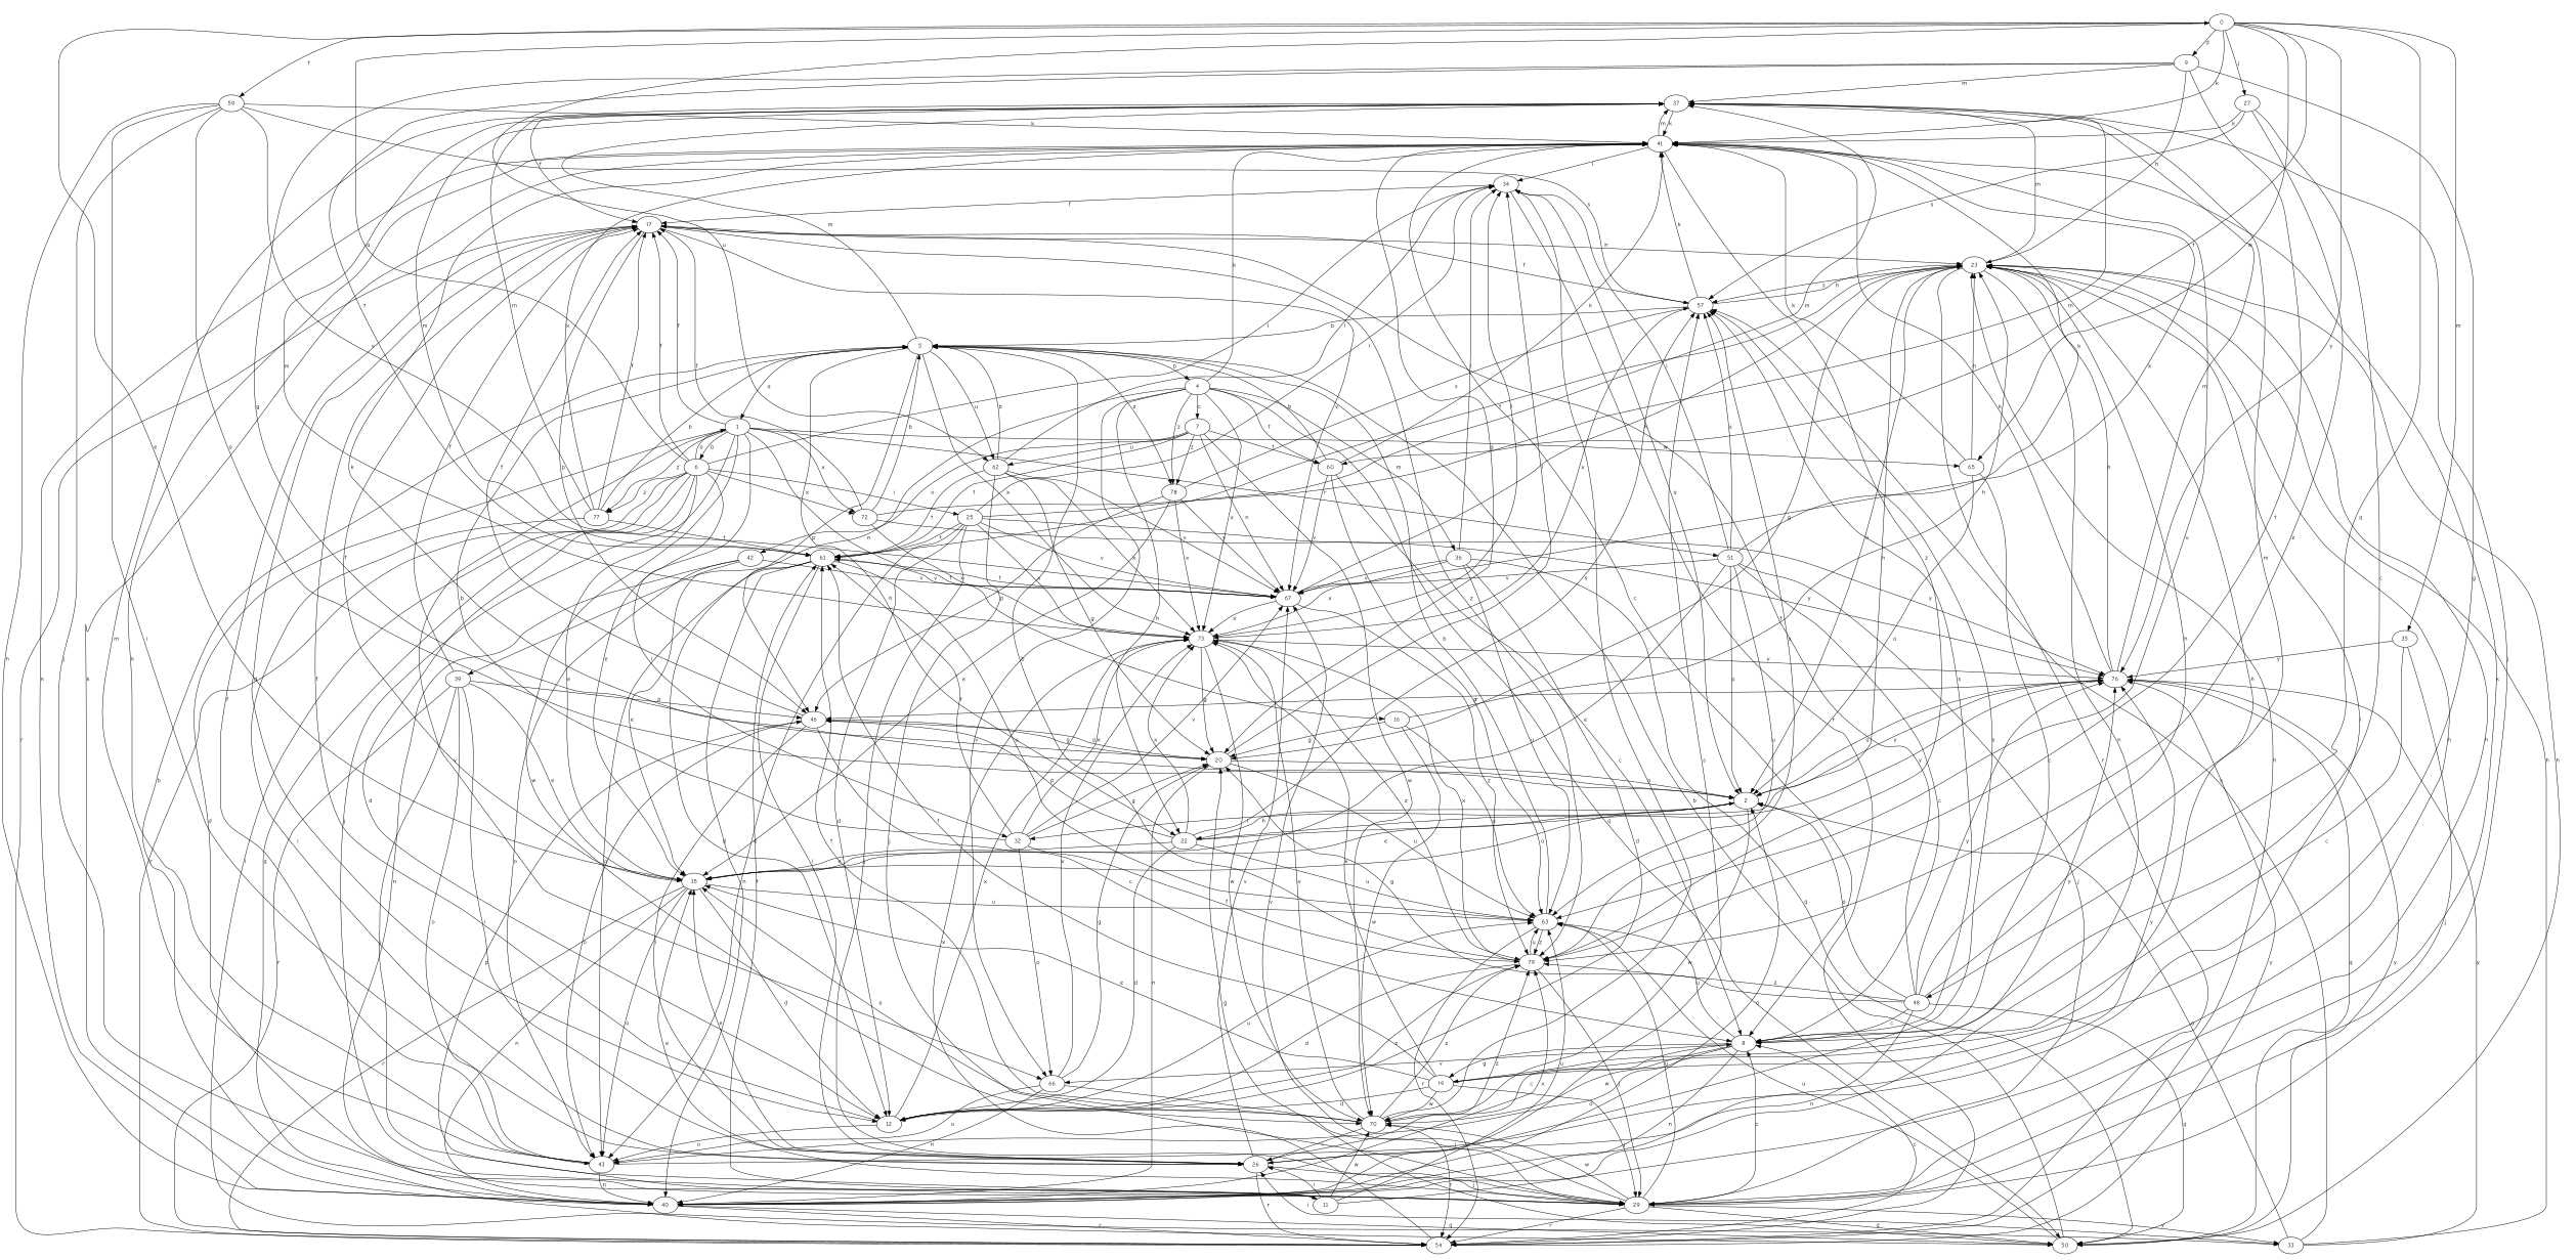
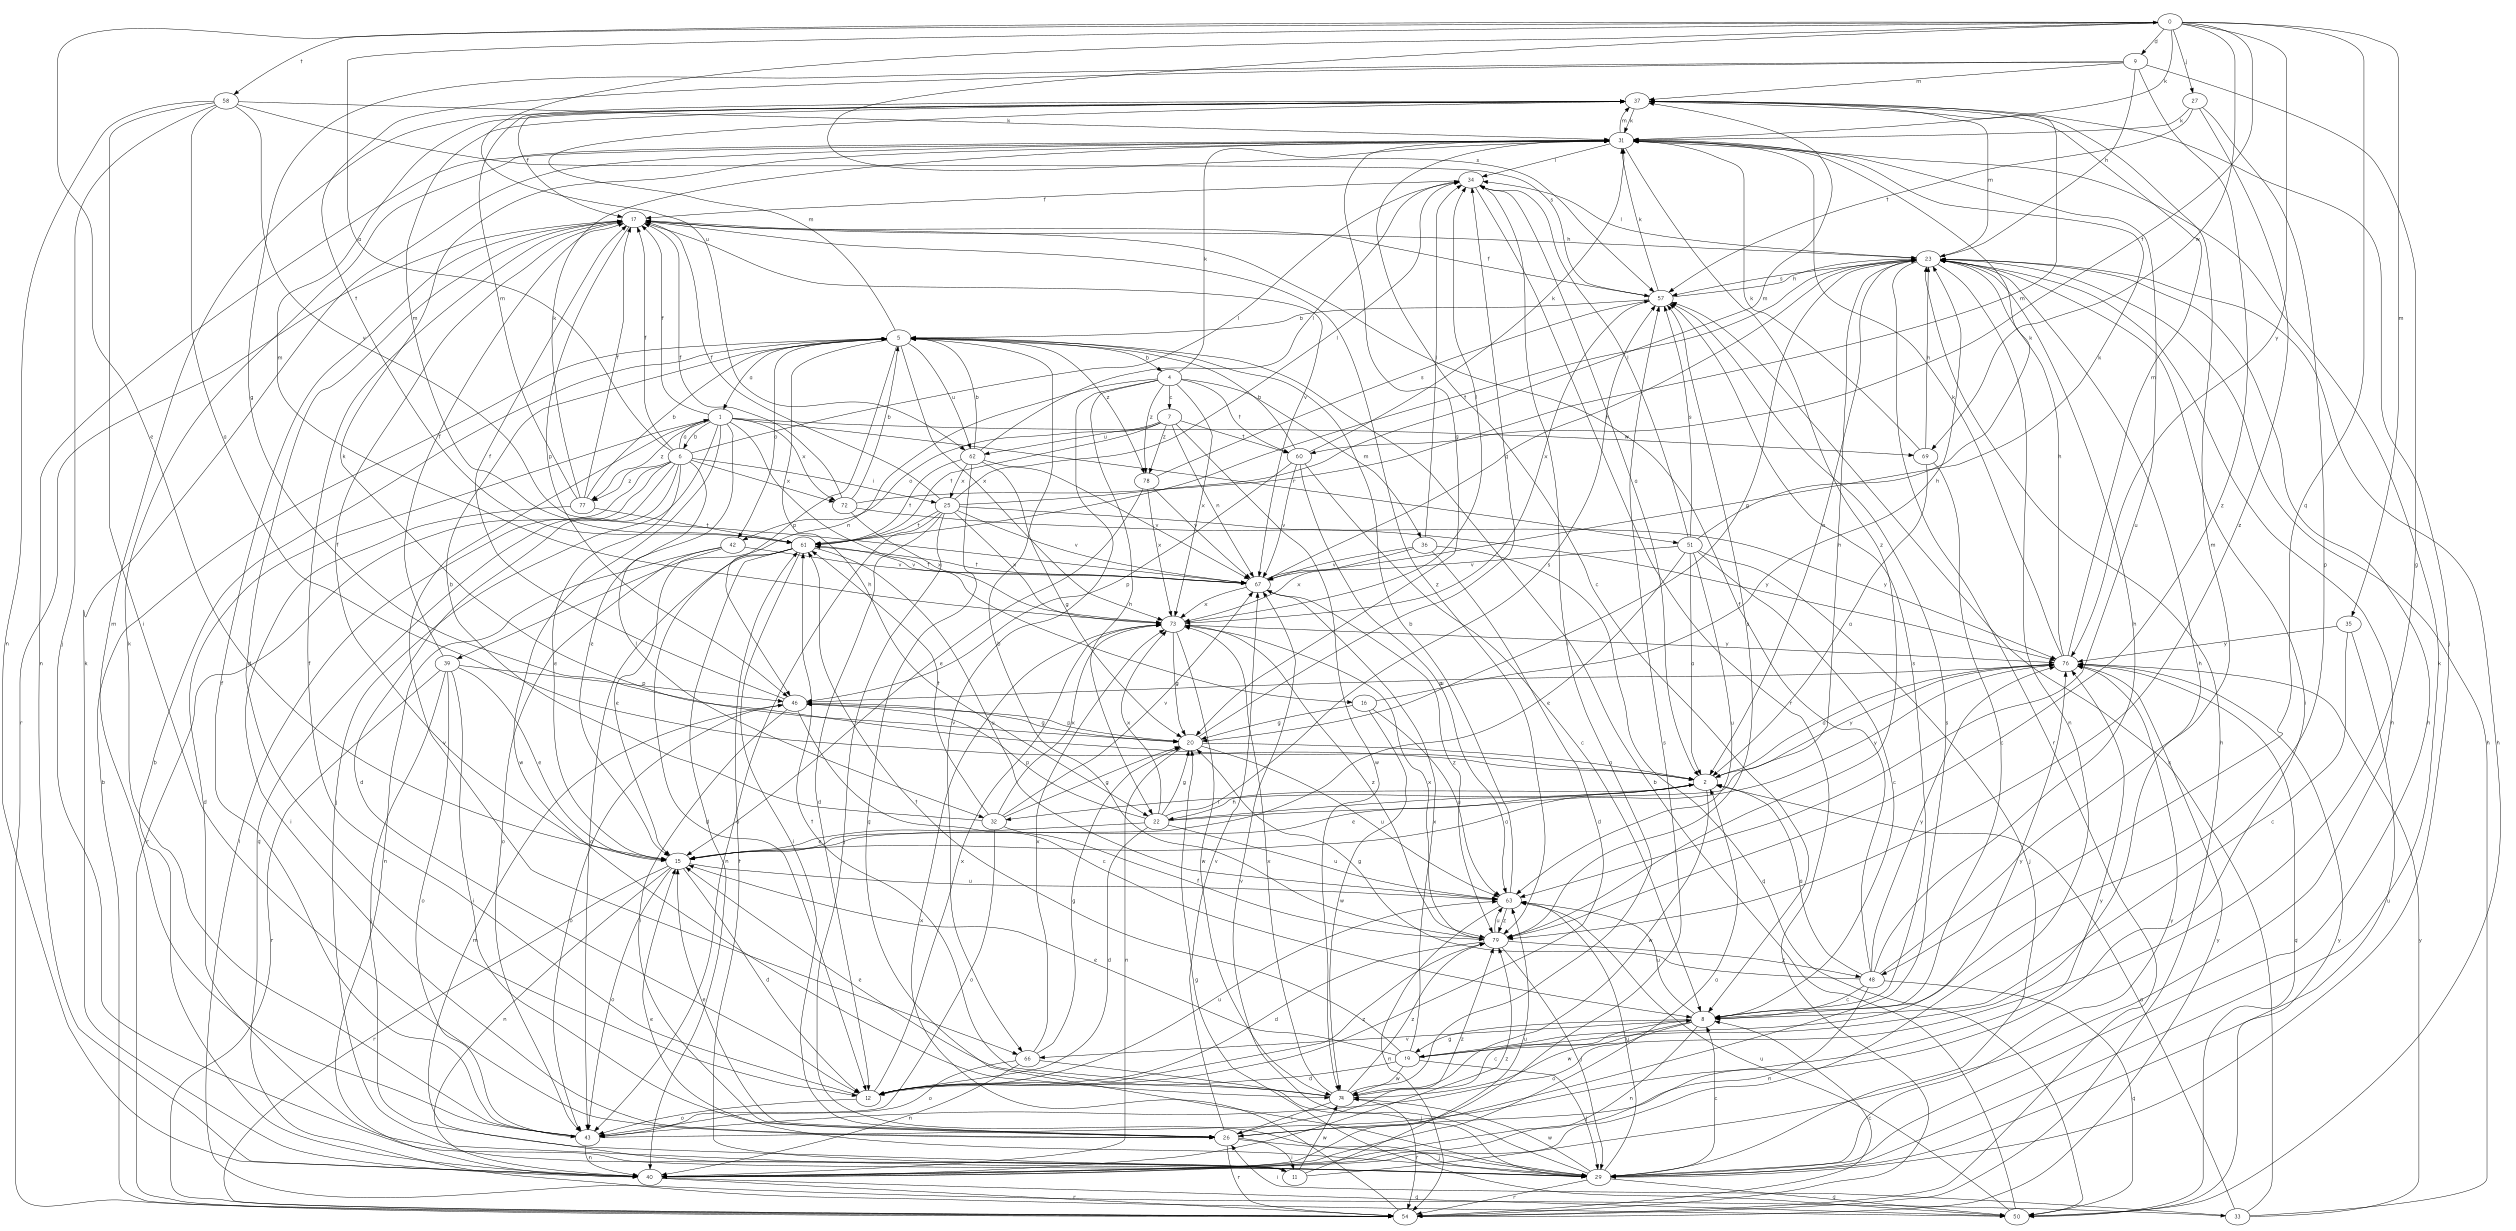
  strict digraph {
    fontname="Comic Neue"
    node [fontname="Comic Neue"]
    edge [fontname="Comic Neue"]
    0
    9
    15
    27
-   31 [label=41]
+   31
    35
    48
    57
-   58 [label=59]
+   58
    60
    62
-   69 [label=65]
+   69
    76
    37
    61
    19
    20
    23
    79
    17
    2
    12
    54
    40
    43
    63
    8
    34
    29
    50
    73
    5
    26
    67
    46
    1
    n37 [label=6]
    11
    16
    51
    66
-   70
+   70 [label=74]
    72
    77
    32
    25
    33
    22
    4
    7
    36
    39
    78
    42
    0 -> 9 [label=d]
    0 -> 15 [label=e]
    0 -> 27 [label=j]
    0 -> 31 [label=k]
    0 -> 35 [label=m]
    0 -> 48 [label=q]
+   0 -> 57 [label=s]
    0 -> 58 [label=t]
    0 -> 60 [label=t]
    0 -> 62 [label=u]
    0 -> 69 [label=w]
    0 -> 76 [label=y]
    9 -> 37 [label=m]
    9 -> 61 [label=t]
    9 -> 19 [label=g]
    9 -> 20 [label=g]
    9 -> 23 [label=h]
-   9 -> 79 [label=t]
+   9 -> 79 [label=z]
    15 -> 17 [label=f]
    15 -> 2 [label=a]
    15 -> 12 [label=d]
    15 -> 54 [label=r]
    15 -> 40 [label=n]
    15 -> 43 [label=o]
    15 -> 63 [label=u]
    27 -> 31 [label=k]
-   27 -> 57 [label=s]
+   27 -> 57 [label=t]
    27 -> 79 [label=z]
-   27 -> 8 [label=c]
+   27 -> 8 [label=p]
    31 -> 37 [label=m]
    31 -> 20 [label=g]
    31 -> 79 [label=z]
    31 -> 40 [label=n]
    31 -> 63 [label=u]
    31 -> 8 [label=c]
    31 -> 34 [label=l]
    35 -> 76 [label=y]
    35 -> 8 [label=c]
-   35 -> 29 [label=j]
+   35 -> 29 [label=u]
    48 -> 76 [label=y]
    48 -> 37 [label=m]
    48 -> 20 [label=g]
    48 -> 23 [label=h]
-   48 -> 79 [label=z]
+   79 -> 48 [label=z]
    48 -> 17 [label=f]
    48 -> 2 [label=a]
    48 -> 40 [label=n]
    48 -> 8 [label=c]
    48 -> 50 [label=q]
    57 -> 31 [label=k]
    57 -> 23 [label=h]
    57 -> 17 [label=f]
    57 -> 73 [label=x]
    57 -> 5 [label=b]
    58 -> 31 [label=k]
    58 -> 57 [label=s]
    58 -> 2 [label=a]
    58 -> 40 [label=n]
    58 -> 29 [label=j]
    58 -> 26 [label=i]
    58 -> 67 [label=v]
    60 -> 31 [label=k]
-   60 -> 63 [label=r]
+   60 -> 63 [label=u]
    60 -> 8 [label=c]
    60 -> 5 [label=b]
    60 -> 67 [label=v]
-   78 -> 46 [label=p]
+   60 -> 46 [label=p]
    62 -> 61 [label=t]
    62 -> 20 [label=g]
    62 -> 34 [label=l]
-   62 -> 29 [label=j]
-   62 -> 73 [label=x]
+   62 -> 29 [label=q]
+   62 -> 25 [label=x]
    62 -> 5 [label=b]
    62 -> 67 [label=v]
    69 -> 31 [label=k]
    69 -> 23 [label=h]
    69 -> 2 [label=a]
    69 -> 8 [label=c]
    76 -> 31 [label=k]
    76 -> 37 [label=m]
    76 -> 23 [label=h]
    76 -> 2 [label=a]
    76 -> 50 [label=q]
    76 -> 46 [label=p]
    37 -> 31 [label=k]
    37 -> 17 [label=f]
    37 -> 29 [label=j]
    61 -> 37 [label=m]
    61 -> 12 [label=d]
    61 -> 40 [label=n]
    61 -> 43 [label=o]
    61 -> 63 [label=u]
    61 -> 26 [label=i]
    61 -> 67 [label=v]
    19 -> 15 [label=e]
    19 -> 76 [label=y]
    19 -> 61 [label=t]
    19 -> 23 [label=h]
    19 -> 12 [label=d]
    19 -> 29 [label=j]
-   19 -> 73 [label=x]
+   19 -> 67 [label=x]
    19 -> 70 [label=w]
    20 -> 2 [label=a]
    20 -> 40 [label=n]
    20 -> 63 [label=u]
-   20 -> 34 [label=l]
+   20 -> 34 [label=q]
    20 -> 46 [label=p]
    23 -> 57 [label=s]
    23 -> 37 [label=m]
    23 -> 61 [label=t]
    23 -> 20 [label=g]
    23 -> 2 [label=a]
    23 -> 54 [label=r]
    23 -> 40 [label=n]
+   23 -> 34 [label=l]
    23 -> 26 [label=i]
    79 -> 57 [label=s]
    79 -> 12 [label=d]
    79 -> 63 [label=u]
    79 -> 29 [label=j]
    79 -> 73 [label=x]
    79 -> 5 [label=b]
    17 -> 23 [label=h]
    17 -> 79 [label=z]
    17 -> 12 [label=d]
    17 -> 54 [label=r]
    17 -> 67 [label=v]
    17 -> 46 [label=p]
    2 -> 15 [label=e]
    2 -> 31 [label=k]
    2 -> 76 [label=y]
    2 -> 70 [label=w]
    2 -> 32 [label=l]
    2 -> 22 [label=h]
    12 -> 79 [label=z]
    12 -> 17 [label=f]
    12 -> 43 [label=o]
    12 -> 63 [label=u]
    12 -> 73 [label=x]
    54 -> 76 [label=y]
    54 -> 23 [label=h]
    54 -> 8 [label=c]
    54 -> 73 [label=x]
+   54 -> 5 [label=b]
    40 -> 31 [label=k]
    40 -> 57 [label=s]
-   40 -> 79 [label=x]
+   40 -> 79 [label=z]
    40 -> 2 [label=a]
    40 -> 54 [label=r]
    40 -> 50 [label=q]
    40 -> 5 [label=b]
    43 -> 31 [label=k]
    43 -> 76 [label=y]
    43 -> 37 [label=m]
    43 -> 17 [label=f]
    43 -> 40 [label=n]
    63 -> 79 [label=z]
-   63 -> 54 [label=r]
+   63 -> 54 [label=n]
    63 -> 5 [label=b]
    8 -> 57 [label=s]
    8 -> 19 [label=g]
    8 -> 40 [label=n]
    8 -> 43 [label=o]
    8 -> 63 [label=u]
    8 -> 66 [label=v]
    8 -> 70 [label=w]
    34 -> 17 [label=f]
    34 -> 2 [label=a]
    34 -> 54 [label=r]
    29 -> 15 [label=e]
    29 -> 31 [label=k]
-   29 -> 33 [label=y]
+   29 -> 76 [label=y]
    29 -> 23 [label=h]
    29 -> 54 [label=r]
    29 -> 63 [label=u]
    29 -> 8 [label=c]
    29 -> 50 [label=q]
    29 -> 67 [label=v]
    29 -> 70 [label=w]
    50 -> 76 [label=y]
    50 -> 20 [label=g]
    50 -> 23 [label=h]
    50 -> 63 [label=u]
    50 -> 5 [label=b]
    73 -> 76 [label=y]
    73 -> 37 [label=m]
    73 -> 20 [label=g]
    73 -> 79 [label=z]
    73 -> 34 [label=l]
    73 -> 70 [label=w]
    5 -> 62 [label=u]
    5 -> 37 [label=m]
    5 -> 73 [label=x]
    5 -> 46 [label=p]
    5 -> 1 [label=a]
    5 -> 22 [label=h]
    5 -> 4 [label=b]
    5 -> 78 [label=z]
+   5 -> 42 [label=o]
    26 -> 15 [label=e]
    26 -> 57 [label=s]
    26 -> 79 [label=z]
    26 -> 54 [label=r]
    26 -> 29 [label=j]
    26 -> 67 [label=v]
    67 -> 31 [label=k]
    67 -> 61 [label=t]
    67 -> 23 [label=h]
    67 -> 79 [label=z]
    67 -> 73 [label=x]
    46 -> 20 [label=g]
    46 -> 17 [label=f]
    46 -> 43 [label=o]
    46 -> 8 [label=c]
    46 -> 26 [label=i]
    1 -> 15 [label=e]
    1 -> 69 [label=w]
    1 -> 17 [label=f]
    1 -> 29 [label=j]
    1 -> n37 [label=b]
    1 -> 11 [label=d]
    1 -> 16 [label=f]
    1 -> 51 [label=r]
    1 -> 66 [label=v]
    1 -> 70 [label=w]
    1 -> 72 [label=x]
    1 -> 77 [label=z]
    n37 -> 0 [label=a]
    n37 -> 15 [label=e]
    n37 -> 17 [label=f]
    n37 -> 12 [label=d]
    n37 -> 54 [label=r]
    n37 -> 34 [label=l]
    n37 -> 50 [label=q]
    n37 -> 1 [label=a]
    n37 -> 72 [label=x]
    n37 -> 77 [label=z]
    n37 -> 32 [label=l]
    n37 -> 25 [label=i]
    n37 -> 33 [label=l]
    11 -> 61 [label=t]
    11 -> 23 [label=h]
    11 -> 63 [label=u]
-   11 -> 26 [label=i]
-   11 -> 46 [label=p]
+   26 -> 11 [label=i]
+   11 -> 46 [label=m]
    11 -> 70 [label=w]
    16 -> 20 [label=g]
    16 -> 23 [label=h]
    16 -> 63 [label=u]
    16 -> 70 [label=w]
    51 -> 15 [label=e]
    51 -> 31 [label=k]
    51 -> 57 [label=s]
    51 -> 2 [label=a]
    51 -> 63 [label=u]
    51 -> 8 [label=c]
    51 -> 34 [label=l]
    51 -> 29 [label=j]
    51 -> 67 [label=v]
    66 -> 20 [label=g]
    66 -> 40 [label=n]
    66 -> 43 [label=o]
    66 -> 29 [label=j]
    66 -> 73 [label=x]
    70 -> 15 [label=e]
    70 -> 61 [label=t]
    70 -> 79 [label=z]
    70 -> 54 [label=r]
    70 -> 8 [label=c]
    70 -> 34 [label=l]
    70 -> 73 [label=x]
    70 -> 26 [label=i]
    72 -> 76 [label=y]
    72 -> 37 [label=m]
    72 -> 17 [label=f]
    72 -> 73 [label=x]
    72 -> 5 [label=b]
    77 -> 31 [label=k]
    77 -> 37 [label=m]
    77 -> 61 [label=t]
    77 -> 17 [label=f]
    77 -> 5 [label=b]
    77 -> 26 [label=i]
    32 -> 61 [label=t]
    32 -> 20 [label=g]
    32 -> 79 [label=f]
-   32 -> 66 [label=o]
+   32 -> 43 [label=o]
    32 -> 73 [label=x]
    32 -> 5 [label=b]
    32 -> 67 [label=v]
    25 -> 76 [label=y]
    25 -> 37 [label=m]
    25 -> 61 [label=t]
+   25 -> 17 [label=f]
    25 -> 12 [label=d]
    25 -> 43 [label=o]
    25 -> 34 [label=l]
    25 -> 29 [label=j]
    25 -> 73 [label=x]
    25 -> 67 [label=v]
    33 -> 57 [label=s]
    33 -> 76 [label=y]
    33 -> 23 [label=h]
    33 -> 2 [label=a]
    33 -> 26 [label=i]
    22 -> 15 [label=e]
    22 -> 57 [label=s]
    22 -> 76 [label=y]
+   22 -> 20 [label=g]
    22 -> 23 [label=h]
    22 -> 12 [label=d]
    22 -> 63 [label=u]
    22 -> 73 [label=x]
    22 -> 46 [label=p]
    4 -> 31 [label=k]
    4 -> 60 [label=t]
-   4 -> 50 [label=q]
    4 -> 73 [label=x]
    4 -> 66 [label=v]
    4 -> 22 [label=h]
    4 -> 7 [label=c]
    4 -> 36 [label=m]
    4 -> 39 [label=n]
    4 -> 78 [label=z]
    7 -> 60 [label=t]
    7 -> 62 [label=u]
    7 -> 61 [label=t]
    7 -> 67 [label=n]
    7 -> 70 [label=w]
    7 -> 78 [label=z]
    7 -> 42 [label=o]
    36 -> 12 [label=d]
-   36 -> 63 [label=u]
    36 -> 34 [label=l]
    36 -> 50 [label=q]
    36 -> 73 [label=x]
    36 -> 67 [label=v]
    39 -> 15 [label=e]
    39 -> 17 [label=f]
    39 -> 54 [label=r]
    39 -> 43 [label=o]
    39 -> 29 [label=j]
    39 -> 26 [label=i]
    39 -> 46 [label=p]
    78 -> 15 [label=e]
    78 -> 57 [label=s]
    78 -> 73 [label=x]
    78 -> 67 [label=v]
    42 -> 15 [label=e]
    42 -> 40 [label=n]
    42 -> 43 [label=o]
    42 -> 67 [label=v]
  }
